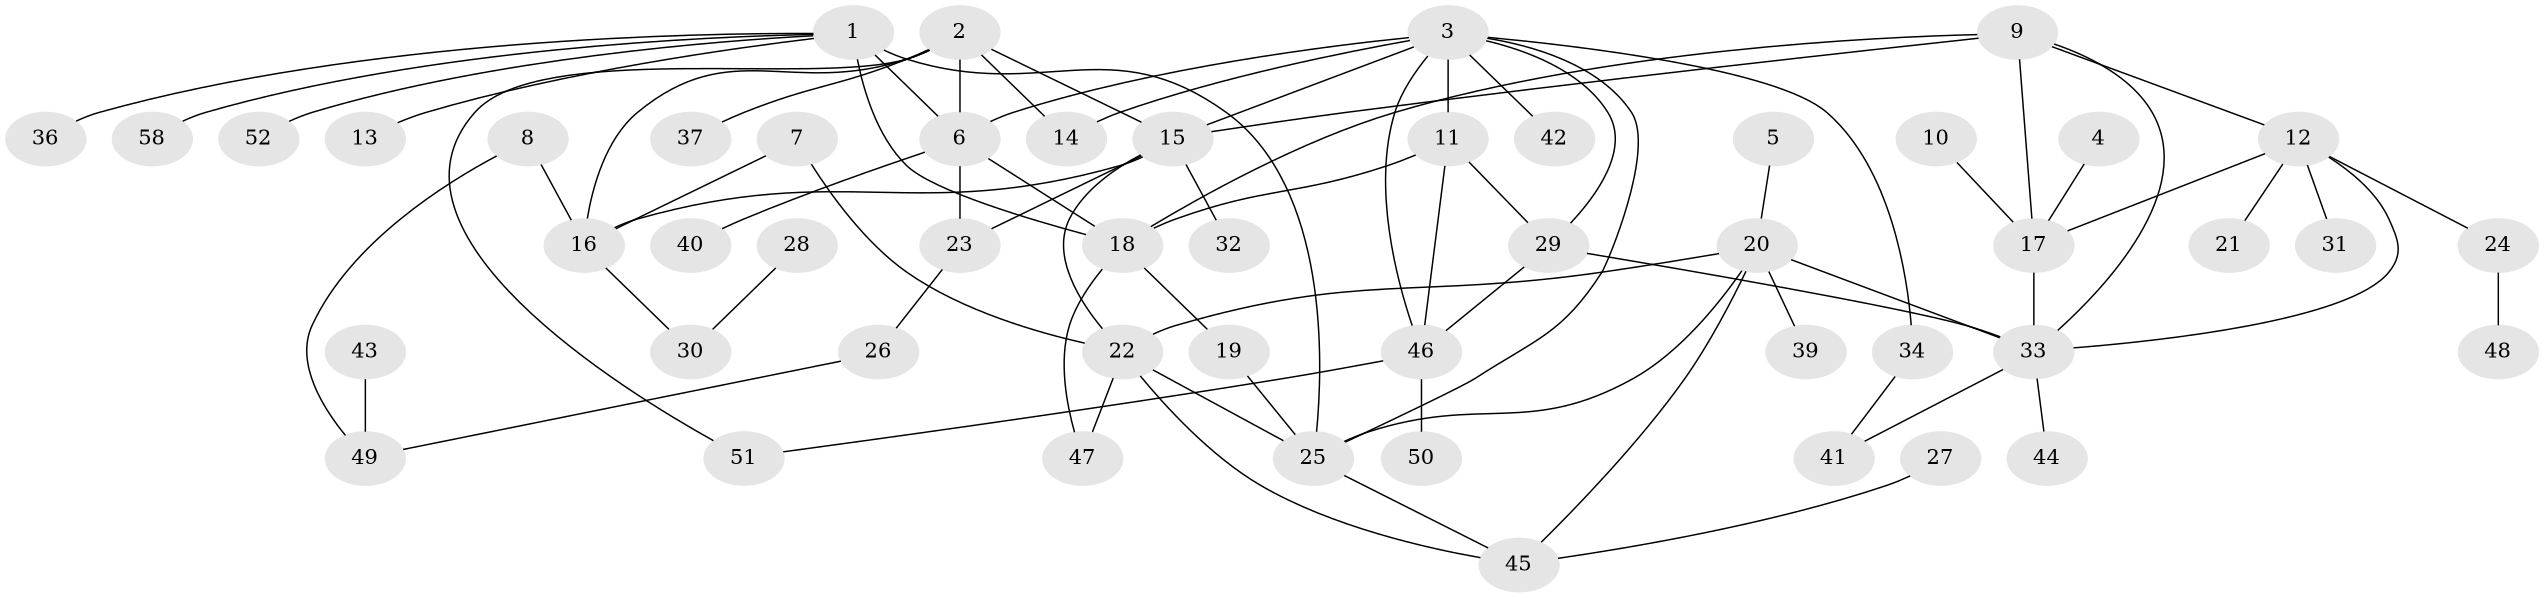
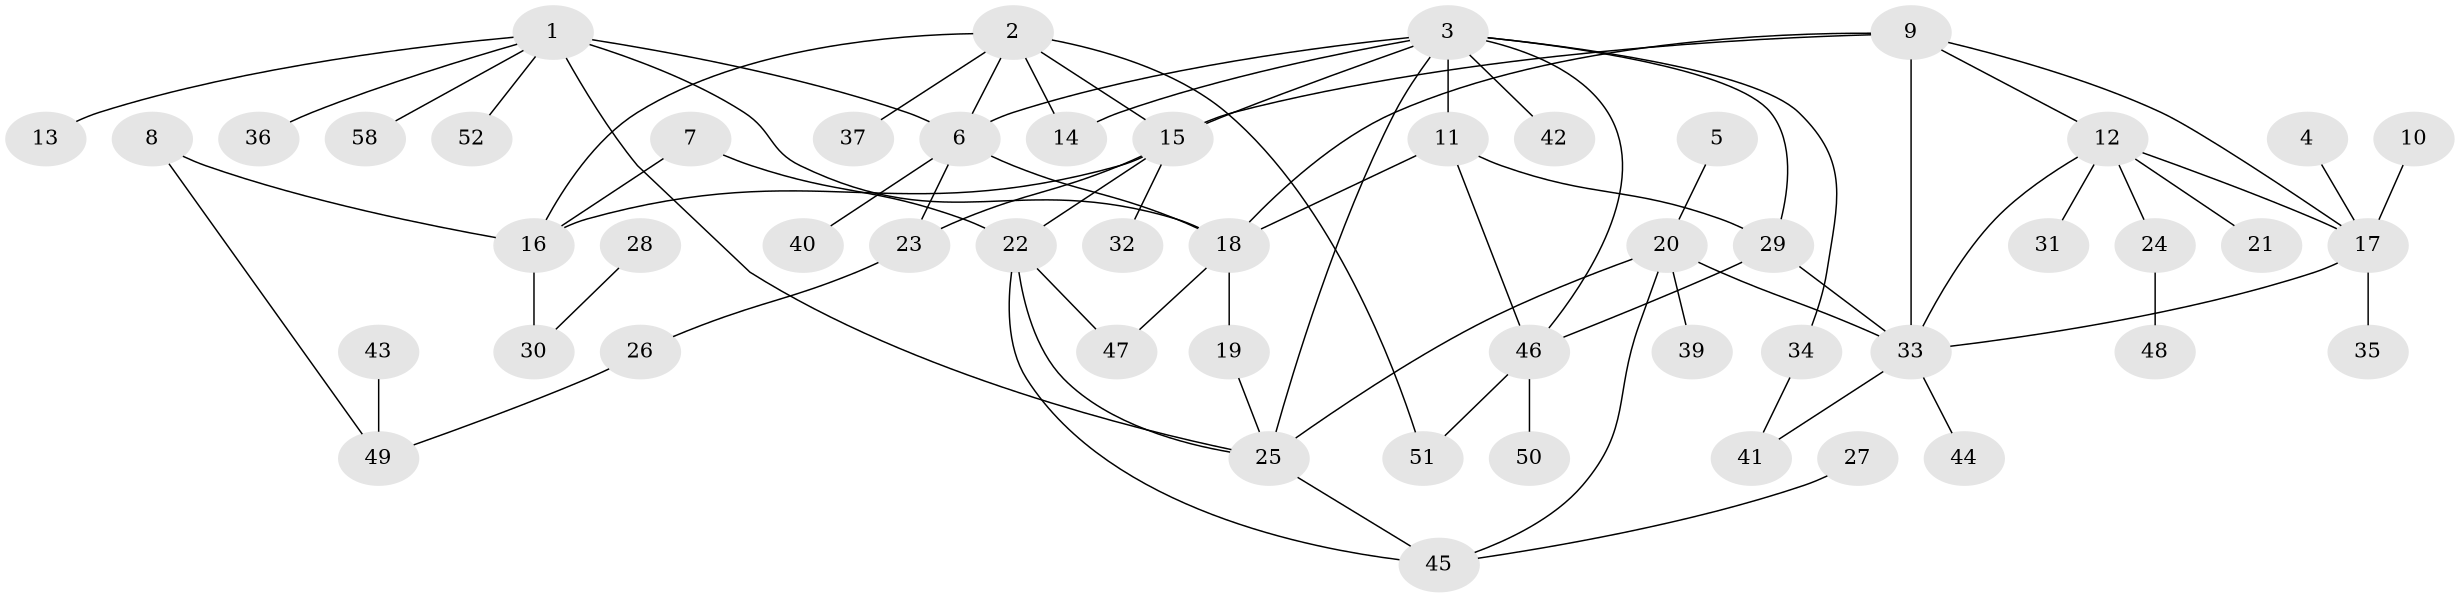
  graph {
    node [color=gray90 style=filled]
    edge [weight=1.0]
    1
    6
    13
    18
    25
    36
    n7 [label=58]
    52
    23
    40
    19
    47
    45
    2
    14
    15
    16
    37
    51
    22
    32
    30
    3
    11
    29
    34
    42
    46
    33
    41
    50
    4
    17
+   35
    5
    20
    39
    26
    7
    8
    49
    9
    12
    21
    24
    31
    44
    10
    48
    27
    28
    43
    1 -- 6 [weight=2.0]
    1 -- 13
    1 -- 18 [weight=2.0]
    1 -- 25
    1 -- 36
    1 -- n7
    1 -- 52
    6 -- 18
    6 -- 23
    6 -- 40
    18 -- 19
    18 -- 47
    25 -- 45
    23 -- 26
    19 -- 25
    2 -- 6
    2 -- 14
    2 -- 15 [weight=2.0]
    2 -- 16 [weight=2.0]
    2 -- 37
    2 -- 51
    15 -- 23
    15 -- 16
    15 -- 22
    15 -- 32
    16 -- 30
    22 -- 25
    22 -- 47
    22 -- 45
    3 -- 6
    3 -- 25
    3 -- 14
    3 -- 15
    3 -- 11
    3 -- 29
    3 -- 34
    3 -- 42
    3 -- 46
    11 -- 18
    11 -- 29
    11 -- 46
    29 -- 46
    29 -- 33
    34 -- 41
    46 -- 51
    46 -- 50
    33 -- 41
    33 -- 44
    4 -- 17
    17 -- 33
+   17 -- 35
    5 -- 20
    20 -- 25
    20 -- 45
-   20 -- 22
    20 -- 33
    20 -- 39
    26 -- 49
    7 -- 16
    7 -- 22
    8 -- 16
    8 -- 49
    9 -- 18
    9 -- 15
    9 -- 33
    9 -- 17
    9 -- 12
    12 -- 33
    12 -- 17
    12 -- 21
    12 -- 24
    12 -- 31
    24 -- 48
    10 -- 17
    27 -- 45
    28 -- 30
    43 -- 49
  }
